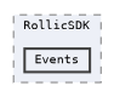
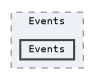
  digraph {
    compound=true
    rankdir=LR
    fontname="DejaVu Sans Mono"
    n1 [color=grey25 fillcolor="#edf0f7" fontname="DejaVu Sans Mono" fontsize=10 height=0.2 label=Events shape=box style="filled,bold" width=0.4]
    subgraph cluster_1 {
      bgcolor="#edf0f7"
      fontsize=10
-     label=RollicSDK
+     label=Events
      pencolor=grey50
      style="filled,dashed"
      n1
    }
  }
